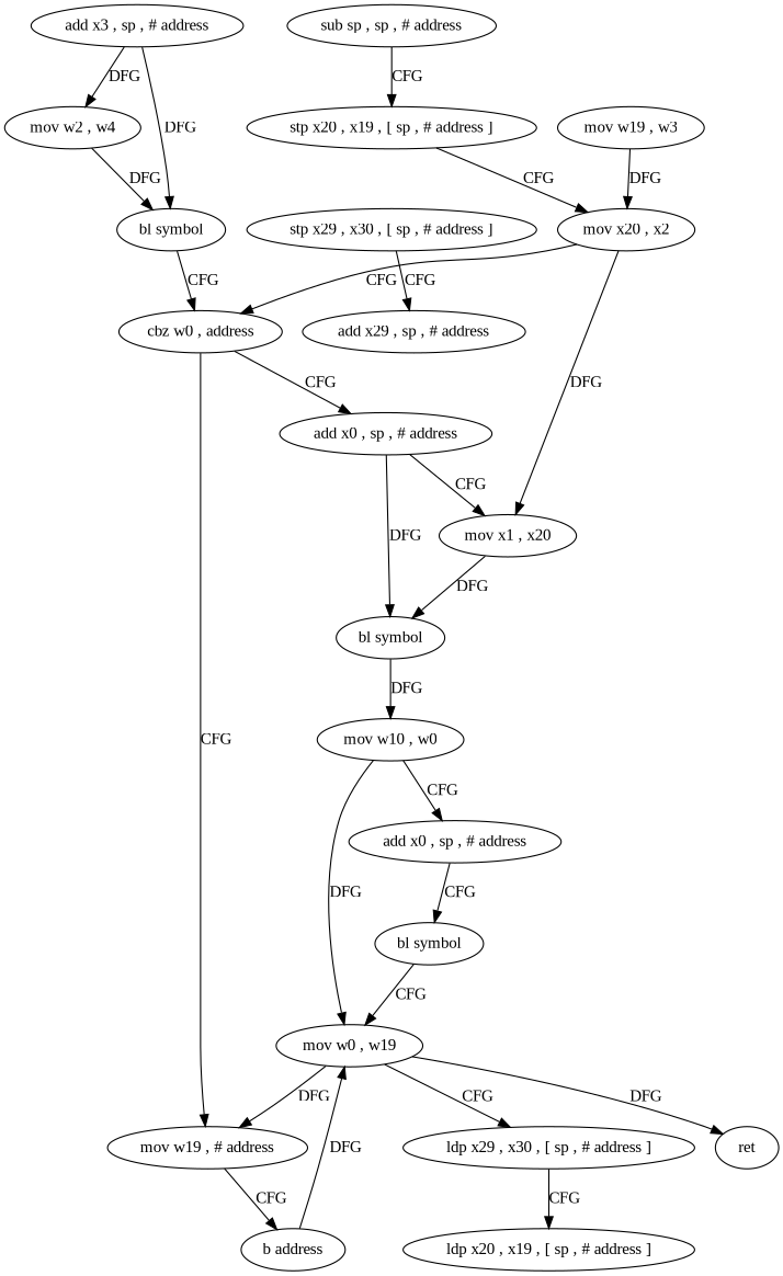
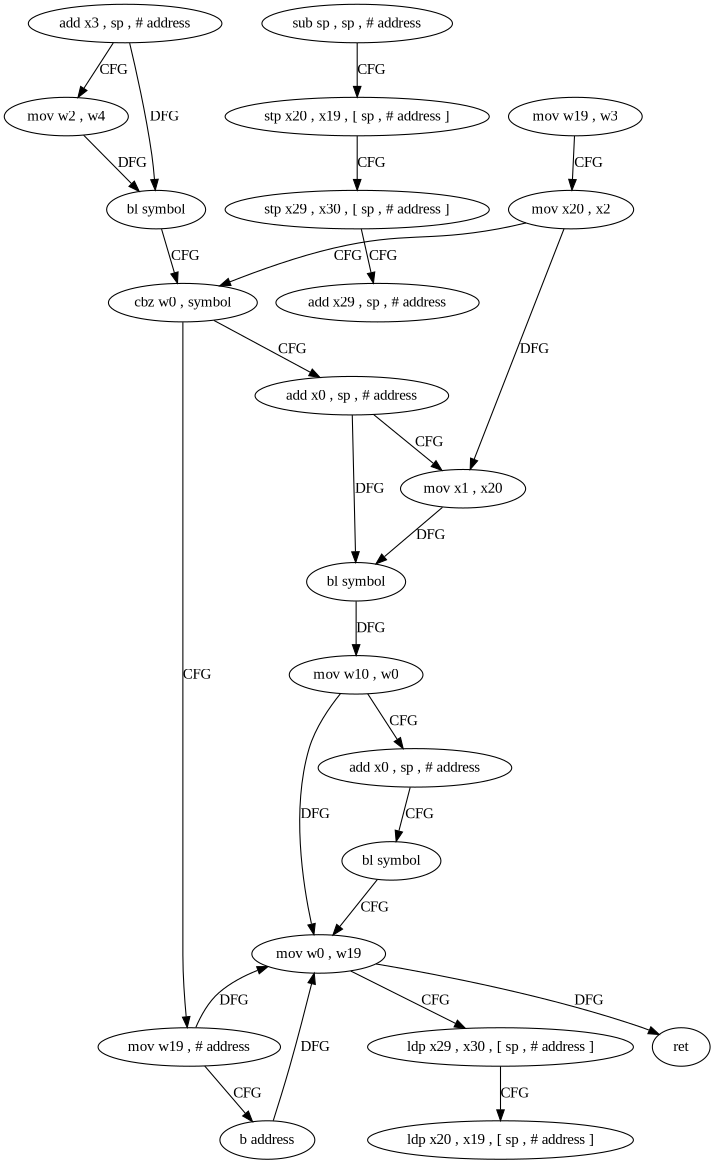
  digraph {
    fontname="Liberation Serif"
    node [fontname="Liberation Serif"]
    edge [fontname="Liberation Serif"]
    n1 [label="sub sp , sp , # address"]
    n2 [label="stp x20 , x19 , [ sp , # address ]"]
    n3 [label="stp x29 , x30 , [ sp , # address ]"]
    n4 [label="add x29 , sp , # address"]
    n5 [label="mov w19 , w3"]
    n6 [label="mov x20 , x2"]
    n7 [label="mov x1 , x20"]
-   n8 [label="cbz w0 , address"]
+   n8 [label="cbz w0 , symbol"]
    n9 [label="add x3 , sp , # address"]
    n10 [label="mov w2 , w4"]
    n11 [label="bl symbol"]
    n12 [label="bl symbol"]
    n13 [label="add x0 , sp , # address"]
    n14 [label="mov w19 , # address"]
    n15 [label="mov w0 , w19"]
    n16 [label="b address"]
    n17 [label="mov w10 , w0"]
    n18 [label="ldp x29 , x30 , [ sp , # address ]"]
    n19 [label=ret]
    n20 [label="add x0 , sp , # address"]
    n21 [label="bl symbol"]
    n22 [label="ldp x20 , x19 , [ sp , # address ]"]
    n1 -> n2 [label=CFG]
-   n2 -> n6 [label=CFG]
+   n2 -> n3 [label=CFG]
    n3 -> n4 [label=CFG]
-   n5 -> n6 [label=DFG]
+   n5 -> n6 [label=CFG]
    n6 -> n7 [label=DFG]
    n6 -> n8 [label=CFG]
    n7 -> n12 [label=DFG]
    n8 -> n13 [label=CFG]
    n8 -> n14 [label=CFG]
-   n9 -> n10 [label=DFG]
+   n9 -> n10 [label=CFG]
    n9 -> n11 [label=DFG]
    n10 -> n11 [label=DFG]
    n11 -> n8 [label=CFG]
    n12 -> n17 [label=DFG]
    n13 -> n7 [label=CFG]
    n13 -> n12 [label=DFG]
-   n15 -> n14 [label=DFG]
+   n14 -> n15 [label=DFG]
    n14 -> n16 [label=CFG]
    n15 -> n18 [label=CFG]
    n15 -> n19 [label=DFG]
    n16 -> n15 [label=DFG]
    n17 -> n15 [label=DFG]
    n17 -> n20 [label=CFG]
    n18 -> n22 [label=CFG]
    n20 -> n21 [label=CFG]
    n21 -> n15 [label=CFG]
  }
